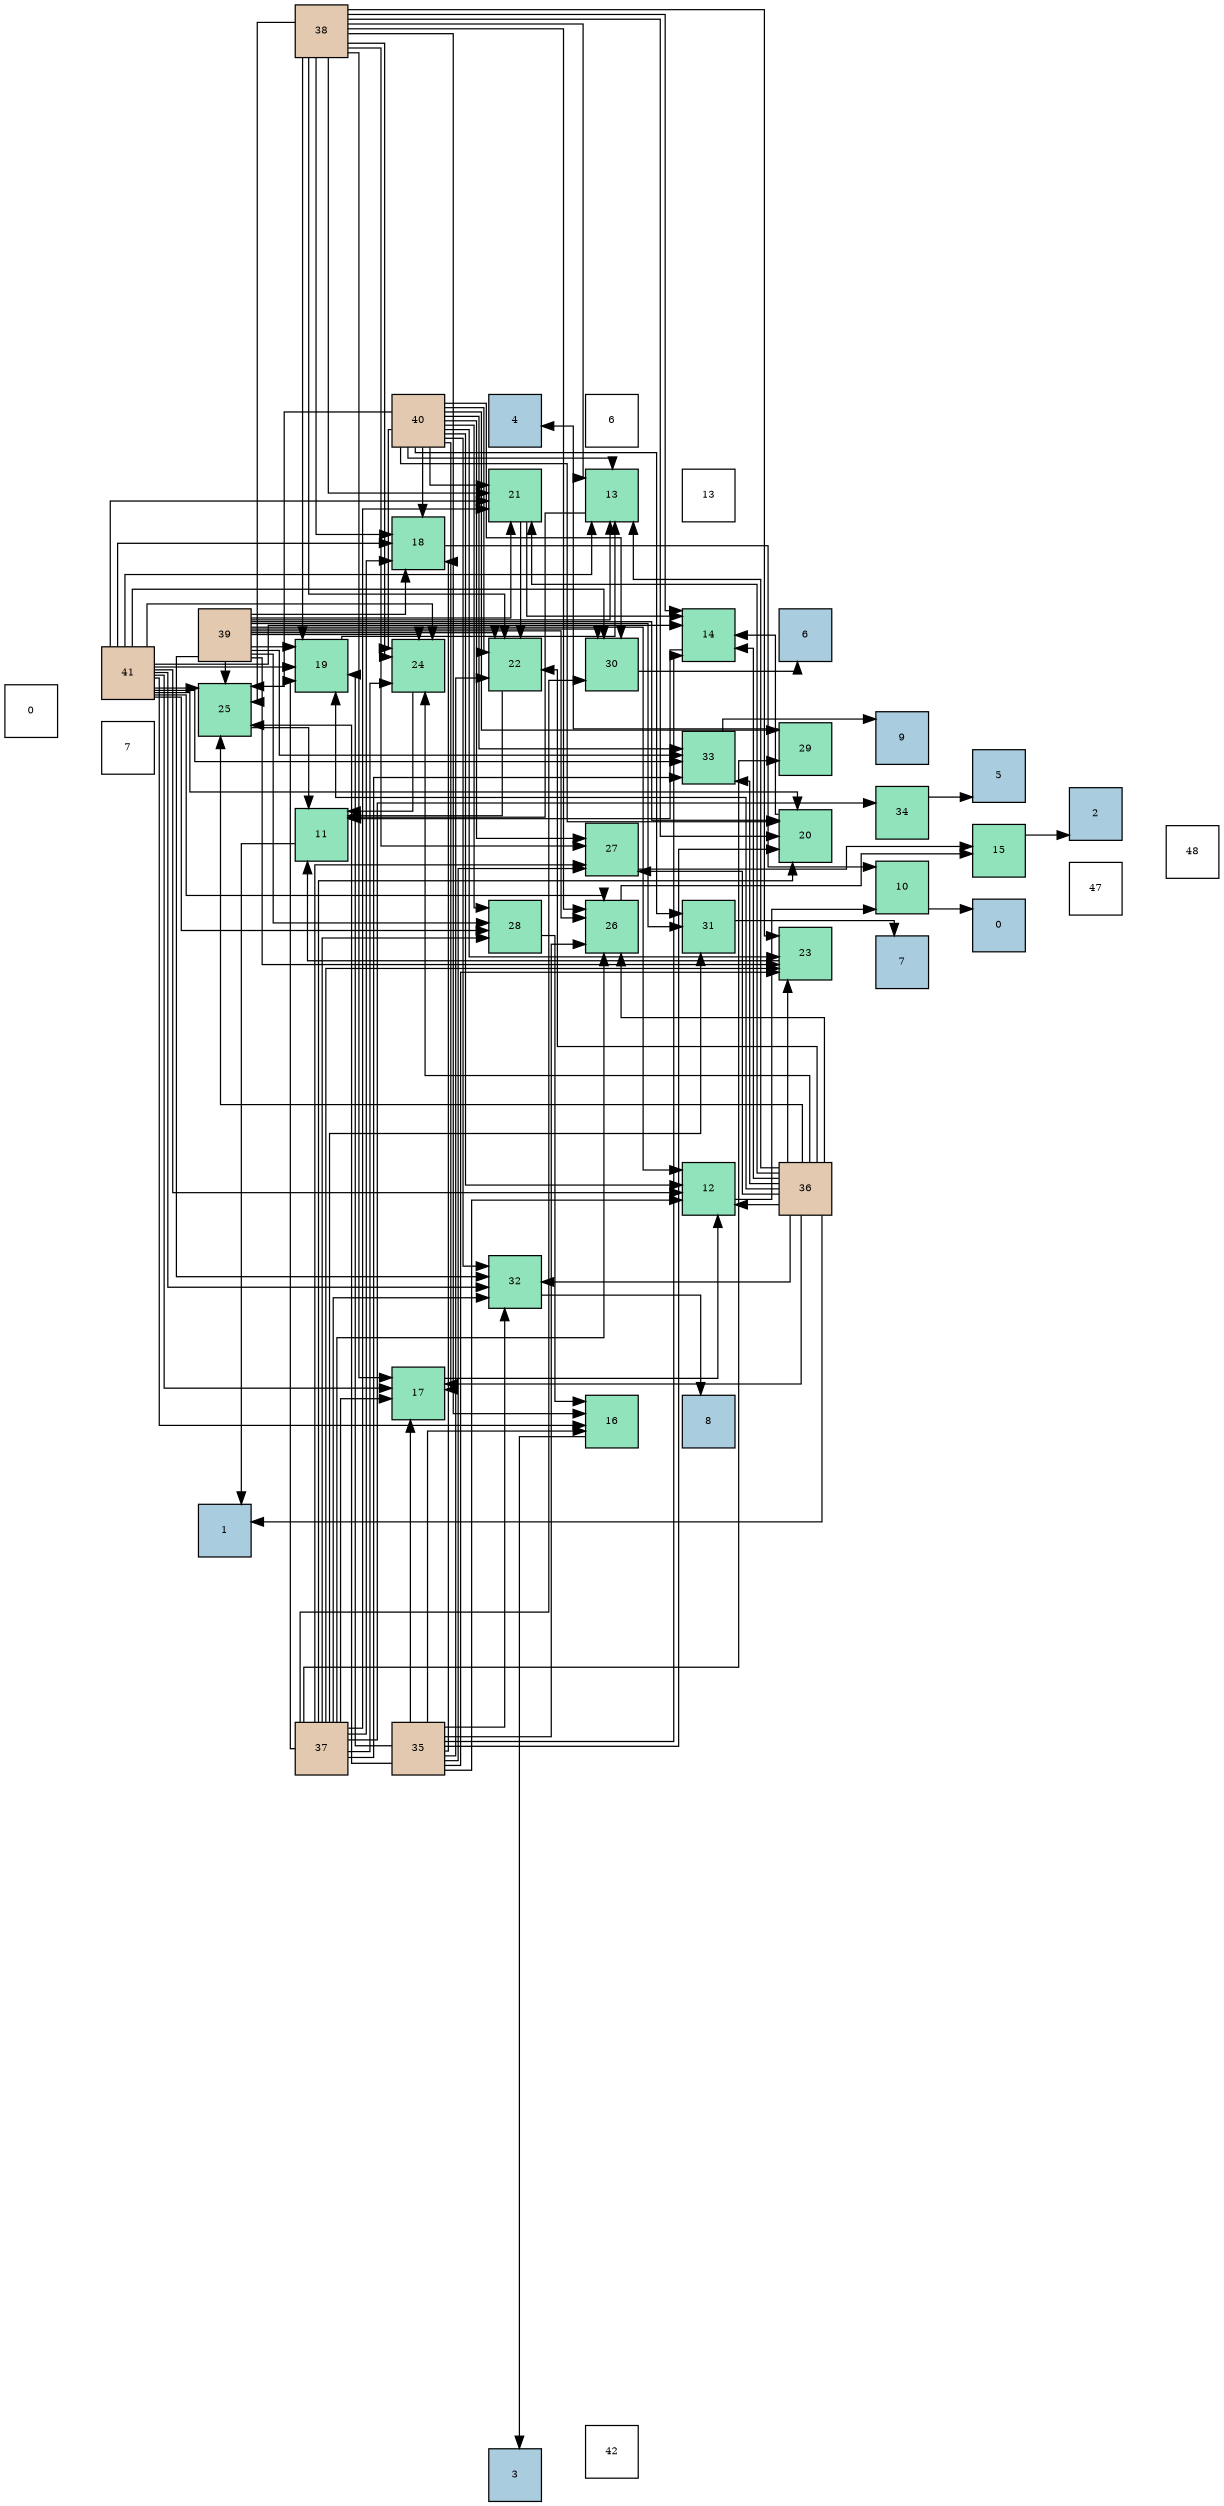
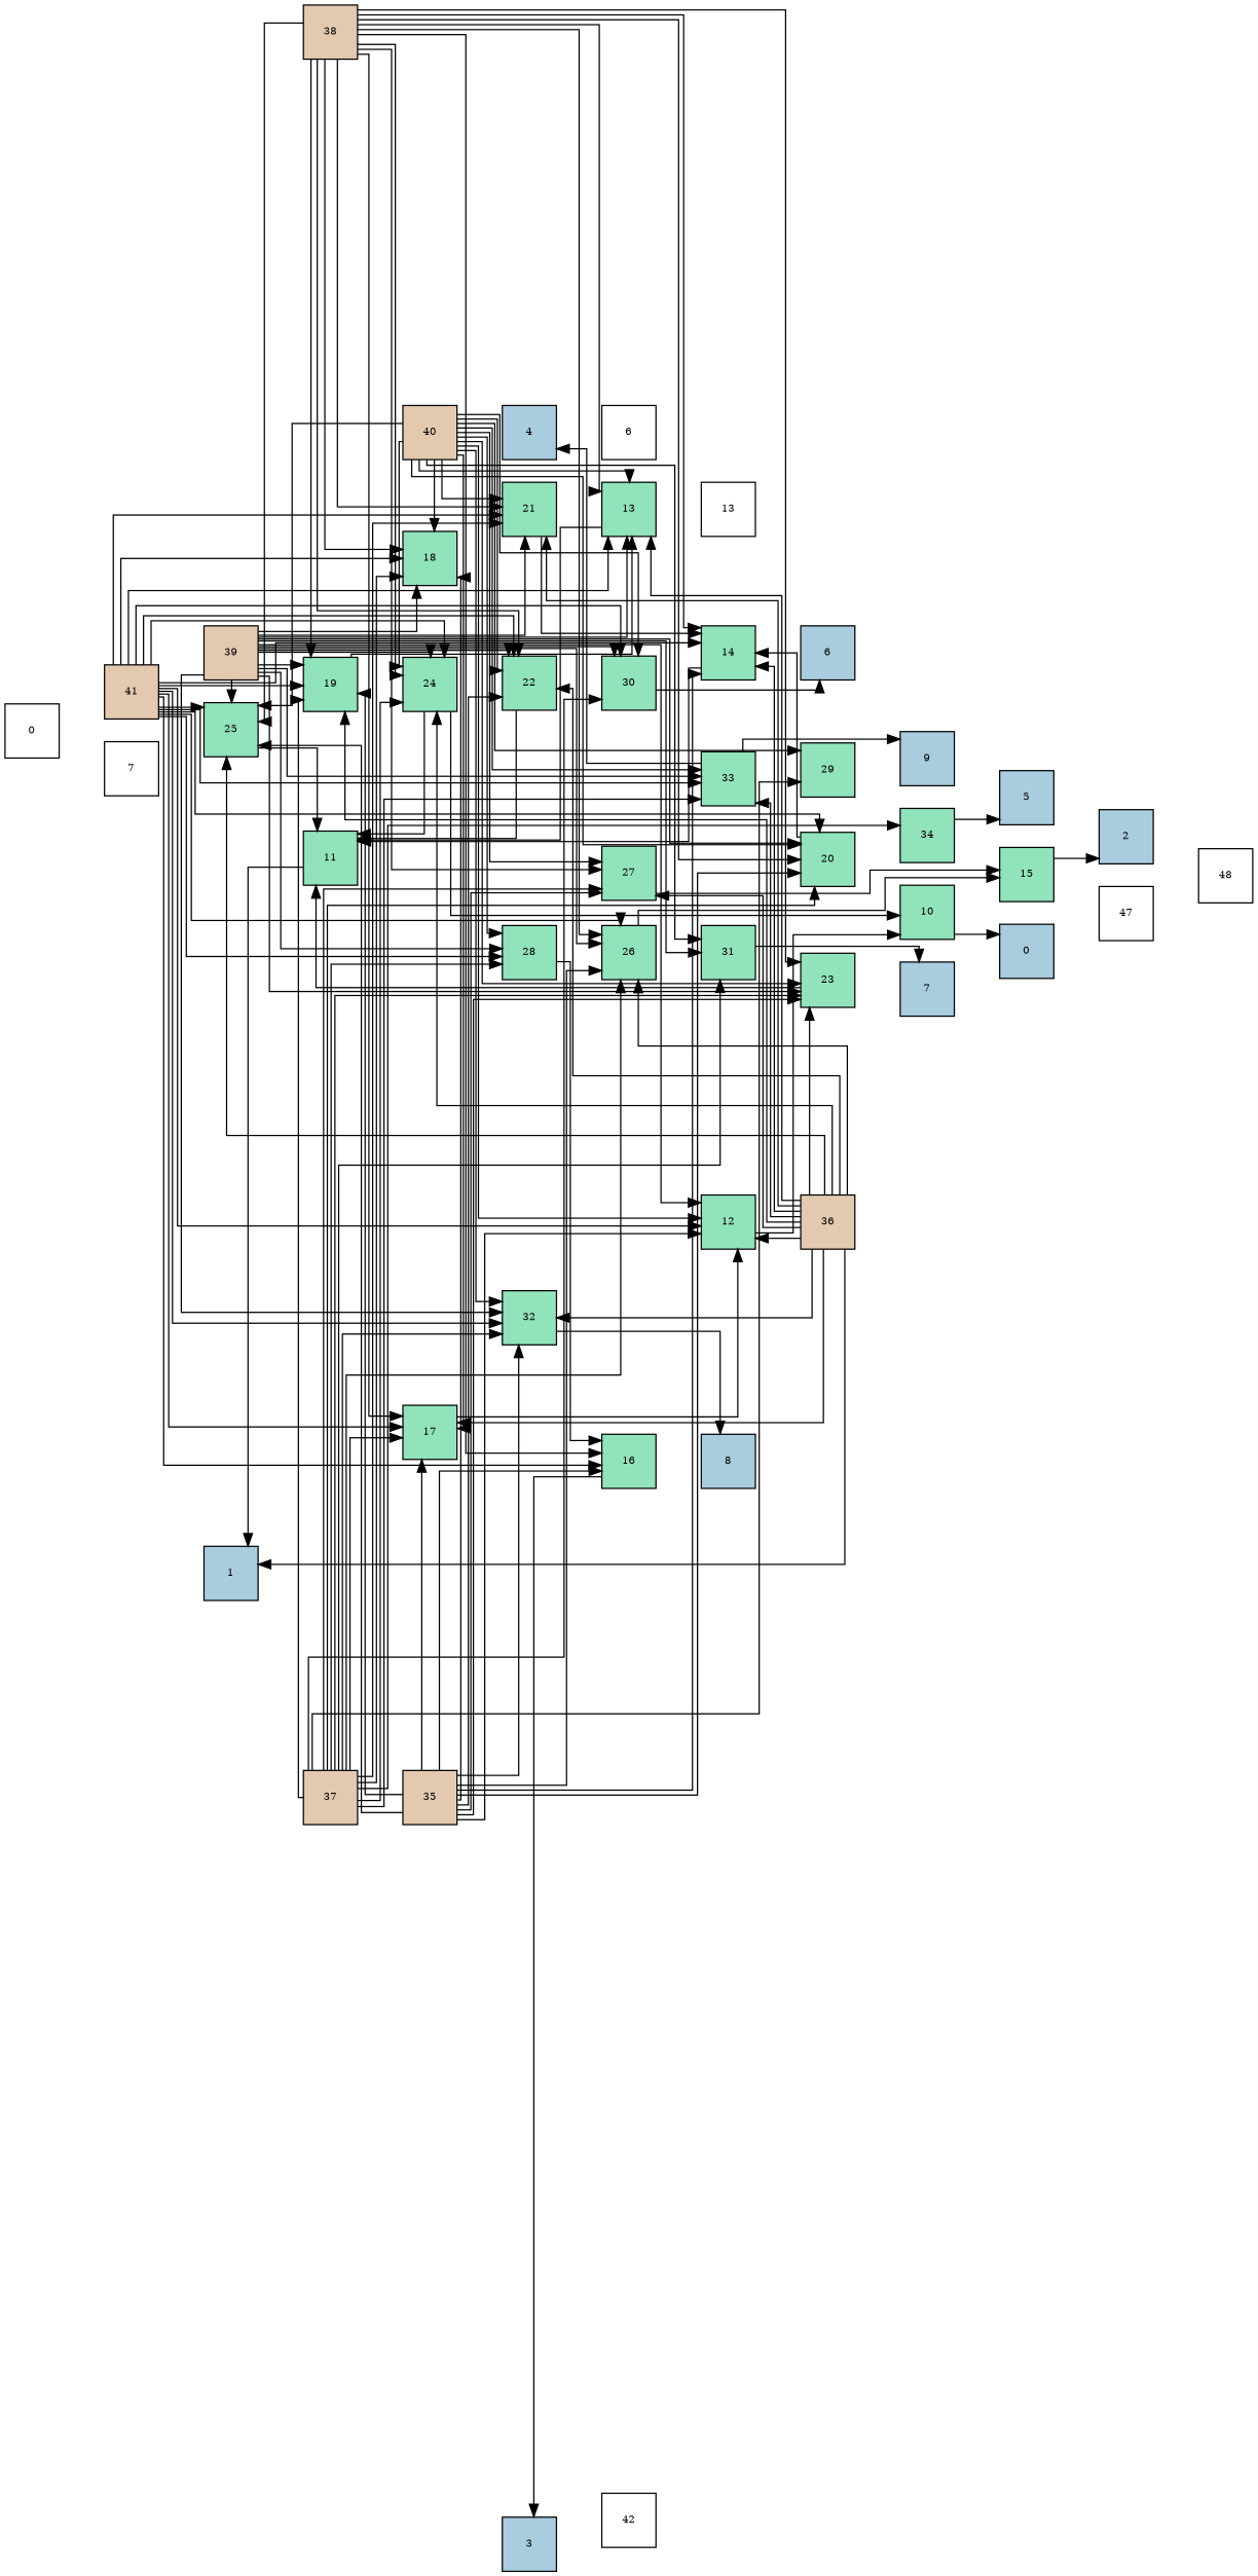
  digraph {
    rank=same
    rankdir=LR
    splines=ortho
    node [fillcolor="#91e3bb" fixedsize=true fontsize=8 shape=square style=filled]
    edge [constraint=false style=vis]
    n1 [fillcolor="#ffffff" label=0 width=0.6]
    n2 [fillcolor="#e3c9af" label=41 width=0.6]
    n3 [fillcolor="#ffffff" label=7 width=0.6]
    n4 [fillcolor="#e3c9af" label=39 width=0.6]
    n5 [label=25 width=0.6]
    n6 [label=19 width=0.6]
    n7 [label=18 width=0.6]
    n8 [label=21 width=0.6]
    n9 [label=13 width=0.6]
    n10 [label=24 width=0.6]
    n11 [label=22 width=0.6]
    n12 [label=30 width=0.6]
    n13 [label=14 width=0.6]
    n14 [label=17 width=0.6]
    n15 [label=33 width=0.6]
    n16 [label=32 width=0.6]
    n17 [label=26 width=0.6]
    n18 [label=20 width=0.6]
    n19 [label=16 width=0.6]
    n20 [label=12 width=0.6]
    n21 [label=28 width=0.6]
    n22 [fillcolor="#a9ccde" label=1 width=0.6]
    n23 [fillcolor="#e3c9af" label=38 width=0.6]
    n24 [label=31 width=0.6]
    n25 [label=23 width=0.6]
    n26 [label=11 width=0.6]
    n27 [label=10 width=0.6]
    n28 [fillcolor="#ffffff" label=13 width=0.6]
    n29 [label=27 width=0.6]
    n30 [fillcolor="#a9ccde" label=6 width=0.6]
    n31 [label=29 width=0.6]
    n32 [label=15 width=0.6]
    n33 [fillcolor="#a9ccde" label=9 width=0.6]
    n34 [fillcolor="#a9ccde" label=8 width=0.6]
    n35 [label=34 width=0.6]
    n36 [fillcolor="#a9ccde" label=3 width=0.6]
    n37 [fillcolor="#e3c9af" label=36 width=0.6]
    n38 [fillcolor="#e3c9af" label=40 width=0.6]
    n39 [fillcolor="#a9ccde" label=7 width=0.6]
    n40 [fillcolor="#a9ccde" label=4 width=0.6]
    n41 [fillcolor="#ffffff" label=6 width=0.6]
    n42 [fillcolor="#e3c9af" label=37 width=0.6]
    n43 [fillcolor="#a9ccde" label=0 width=0.6]
    n44 [fillcolor="#e3c9af" label=35 width=0.6]
    n45 [fillcolor="#a9ccde" label=5 width=0.6]
    n46 [fillcolor="#a9ccde" label=2 width=0.6]
    n47 [fillcolor="#ffffff" label=47 width=0.6]
    n48 [fillcolor="#ffffff" label=42 width=0.6]
    n49 [fillcolor="#ffffff" label=48 width=0.6]
    n1 -> n2 [constraint=true style=invis]
    n1 -> n3 [constraint=true style=invis]
    n2 -> n4 [constraint=true style=invis]
    n2 -> n5
    n2 -> n5 [constraint=true style=invis]
    n2 -> n6
    n2 -> n7
    n2 -> n8
    n2 -> n9
    n2 -> n10
-   n8 -> n11
+   n2 -> n11
    n2 -> n12
    n2 -> n13
    n2 -> n14
    n2 -> n15
    n2 -> n16
    n2 -> n17
    n2 -> n18
    n2 -> n19
    n2 -> n20
    n2 -> n21
    n3 -> n5 [constraint=true style=invis]
    n3 -> n22 [constraint=true style=invis]
    n4 -> n5
    n4 -> n6
    n4 -> n6 [constraint=true style=invis]
    n4 -> n7
    n4 -> n8
    n4 -> n9
    n4 -> n10
    n4 -> n11
    n4 -> n12
    n4 -> n15
    n4 -> n16
    n4 -> n17
    n4 -> n18
    n4 -> n20
    n4 -> n21
    n4 -> n23 [constraint=true style=invis]
    n4 -> n24
    n4 -> n25
    n5 -> n6 [constraint=true style=invis]
    n5 -> n26
    n5 -> n26 [constraint=true style=invis]
    n6 -> n7 [constraint=true style=invis]
    n6 -> n9
    n6 -> n10 [constraint=true style=invis]
    n7 -> n8 [constraint=true style=invis]
    n7 -> n11 [constraint=true style=invis]
-   n7 -> n27
+   n10 -> n27
    n8 -> n9 [constraint=true style=invis]
    n8 -> n12 [constraint=true style=invis]
    n8 -> n13
    n9 -> n13 [constraint=true style=invis]
    n9 -> n26
    n9 -> n28 [constraint=true style=invis]
    n10 -> n11 [constraint=true style=invis]
    n10 -> n21 [constraint=true style=invis]
    n10 -> n26
    n11 -> n12 [constraint=true style=invis]
    n11 -> n26
    n11 -> n29 [constraint=true style=invis]
    n12 -> n13 [constraint=true style=invis]
    n12 -> n15 [constraint=true style=invis]
    n12 -> n30
    n13 -> n26
    n13 -> n30 [constraint=true style=invis]
    n13 -> n31 [constraint=true style=invis]
    n14 -> n16 [constraint=true style=invis]
    n14 -> n20
    n14 -> n21 [constraint=true style=invis]
    n15 -> n18 [constraint=true style=invis]
    n15 -> n31 [constraint=true style=invis]
    n15 -> n33
    n16 -> n17 [constraint=true style=invis]
    n16 -> n19 [constraint=true style=invis]
    n16 -> n34
    n17 -> n20 [constraint=true style=invis]
    n17 -> n24 [constraint=true style=invis]
    n17 -> n32
    n18 -> n13
    n18 -> n27 [constraint=true style=invis]
    n18 -> n35 [constraint=true style=invis]
    n19 -> n20 [constraint=true style=invis]
    n19 -> n34 [constraint=true style=invis]
    n19 -> n36
    n20 -> n25 [constraint=true style=invis]
    n20 -> n27
    n20 -> n37 [constraint=true style=invis]
    n21 -> n17 [constraint=true style=invis]
    n21 -> n19
    n21 -> n29 [constraint=true style=invis]
    n22 -> n26 [constraint=true style=invis]
    n22 -> n42 [constraint=true style=invis]
    n23 -> n5
    n23 -> n6
    n23 -> n7
    n23 -> n7 [constraint=true style=invis]
    n23 -> n8
    n23 -> n9
    n23 -> n10
    n23 -> n11
    n23 -> n13
    n23 -> n14
    n23 -> n17
    n23 -> n18
    n23 -> n19
    n23 -> n25
    n23 -> n29
    n23 -> n38 [constraint=true style=invis]
    n24 -> n18 [constraint=true style=invis]
    n24 -> n25 [constraint=true style=invis]
    n24 -> n39
    n25 -> n26
    n25 -> n27 [constraint=true style=invis]
    n25 -> n39 [constraint=true style=invis]
    n26 -> n10 [constraint=true style=invis]
    n26 -> n14 [constraint=true style=invis]
    n26 -> n22
    n27 -> n32 [constraint=true style=invis]
    n27 -> n43
    n27 -> n43 [constraint=true style=invis]
    n28 -> n30 [constraint=true style=invis]
    n29 -> n15 [constraint=true style=invis]
    n29 -> n24 [constraint=true style=invis]
    n29 -> n32
    n30 -> n33 [constraint=true style=invis]
    n31 -> n33 [constraint=true style=invis]
    n31 -> n35 [constraint=true style=invis]
-   n31 -> n40
+   n15 -> n40
    n32 -> n46
    n32 -> n46 [constraint=true style=invis]
    n32 -> n47 [constraint=true style=invis]
    n33 -> n45 [constraint=true style=invis]
    n34 -> n37 [constraint=true style=invis]
    n35 -> n32 [constraint=true style=invis]
    n35 -> n45
    n35 -> n45 [constraint=true style=invis]
    n36 -> n19 [constraint=true style=invis]
    n36 -> n48 [constraint=true style=invis]
    n37 -> n5
    n37 -> n6
    n37 -> n8
    n37 -> n9
    n37 -> n10
    n37 -> n11
    n37 -> n13
    n37 -> n14
    n37 -> n15
    n37 -> n16
    n37 -> n17
    n37 -> n20
    n37 -> n22
    n37 -> n25
    n37 -> n29
    n37 -> n39 [constraint=true style=invis]
    n38 -> n5
    n38 -> n7
    n38 -> n8
    n38 -> n8 [constraint=true style=invis]
    n38 -> n9
    n38 -> n10
    n38 -> n11
    n38 -> n12
    n38 -> n14
    n38 -> n15
    n38 -> n16
    n38 -> n18
    n38 -> n20
    n38 -> n21
    n38 -> n24
    n38 -> n25
    n38 -> n29
    n38 -> n31
    n38 -> n40 [constraint=true style=invis]
    n39 -> n43 [constraint=true style=invis]
    n40 -> n9 [constraint=true style=invis]
    n40 -> n41 [constraint=true style=invis]
    n41 -> n28 [constraint=true style=invis]
    n42 -> n6
    n42 -> n7
    n42 -> n8
    n42 -> n10
    n42 -> n12
    n42 -> n14
    n42 -> n14 [constraint=true style=invis]
    n42 -> n15
    n42 -> n16
    n42 -> n17
    n42 -> n18
    n42 -> n21
    n42 -> n24
    n42 -> n25
    n42 -> n29
    n42 -> n31
    n42 -> n35
    n42 -> n44 [constraint=true style=invis]
    n43 -> n47 [constraint=true style=invis]
    n44 -> n5
    n44 -> n6
    n44 -> n7
    n44 -> n11
    n44 -> n13
    n44 -> n14
    n44 -> n16
    n44 -> n16 [constraint=true style=invis]
    n44 -> n17
    n44 -> n18
    n44 -> n19
    n44 -> n20
    n44 -> n25
    n44 -> n29
    n44 -> n36 [constraint=true style=invis]
    n45 -> n46 [constraint=true style=invis]
    n46 -> n49 [constraint=true style=invis]
    n47 -> n49 [constraint=true style=invis]
    n48 -> n34 [constraint=true style=invis]
  }
